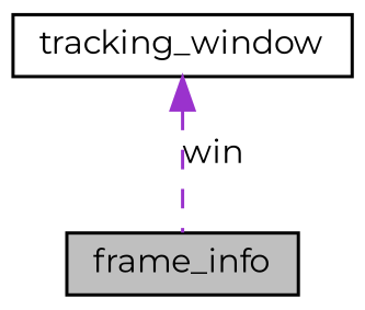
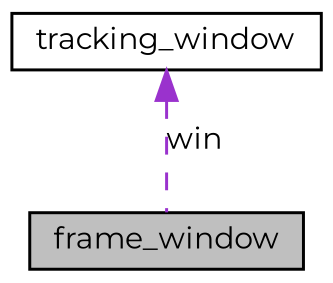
  digraph {
    fontname=Montserrat
    node [color=black fontname=Montserrat fontsize=10 shape=record style=filled]
-   n1 [fillcolor=grey75 fontcolor=black height=0.2 label=frame_info width=0.4]
+   n1 [fillcolor=grey75 fontcolor=black height=0.2 label=frame_window width=0.4]
    n2 [fillcolor=white height=0.2 label=tracking_window width=0.4]
    n2 -> n1 [color=darkorchid3 dir=back fontname=Montserrat fontsize=10 label=win labelfontname=FreeSans labelfontsize=10 style=dashed]
  }
